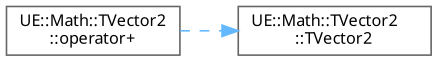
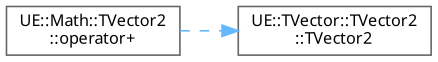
  digraph {
    rankdir=LR
    fontname="Noto Sans"
    node [fillcolor=white fontname="Noto Sans" fontsize=10 shape=box style=filled]
    n1 [color=gray40 fontcolor=black height=0.2 label="UE::Math::TVector2\l::operator+" width=0.4]
-   n2 [color=grey40 height=0.2 label="UE::Math::TVector2\l::TVector2" width=0.4]
+   n2 [color=grey40 height=0.2 label="UE::TVector::TVector2\l::TVector2" width=0.4]
    n1 -> n2 [color=steelblue1 fontname="Noto Sans" fontsize=10 labelfontname=Helvetica labelfontsize=10 style=dashed]
  }
